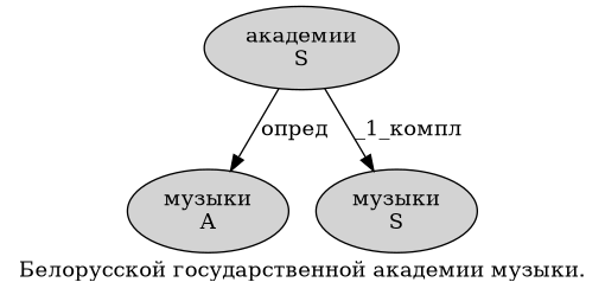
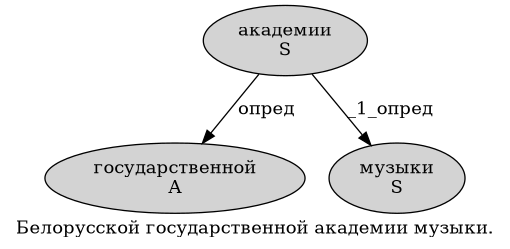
  digraph {
    label="Белорусской государственной академии музыки."
    node [fillcolor=lightgray penwidth=1 shape=ellipse style=filled]
-   n1 [label="музыки\nA"]
+   n1 [label="государственной\nA"]
    n2 [label="академии\nS"]
    n3 [label="музыки\nS"]
    n2 -> n1 [label="опред"]
-   n2 -> n3 [label="_1_компл"]
+   n2 -> n3 [label="_1_опред"]
  }
